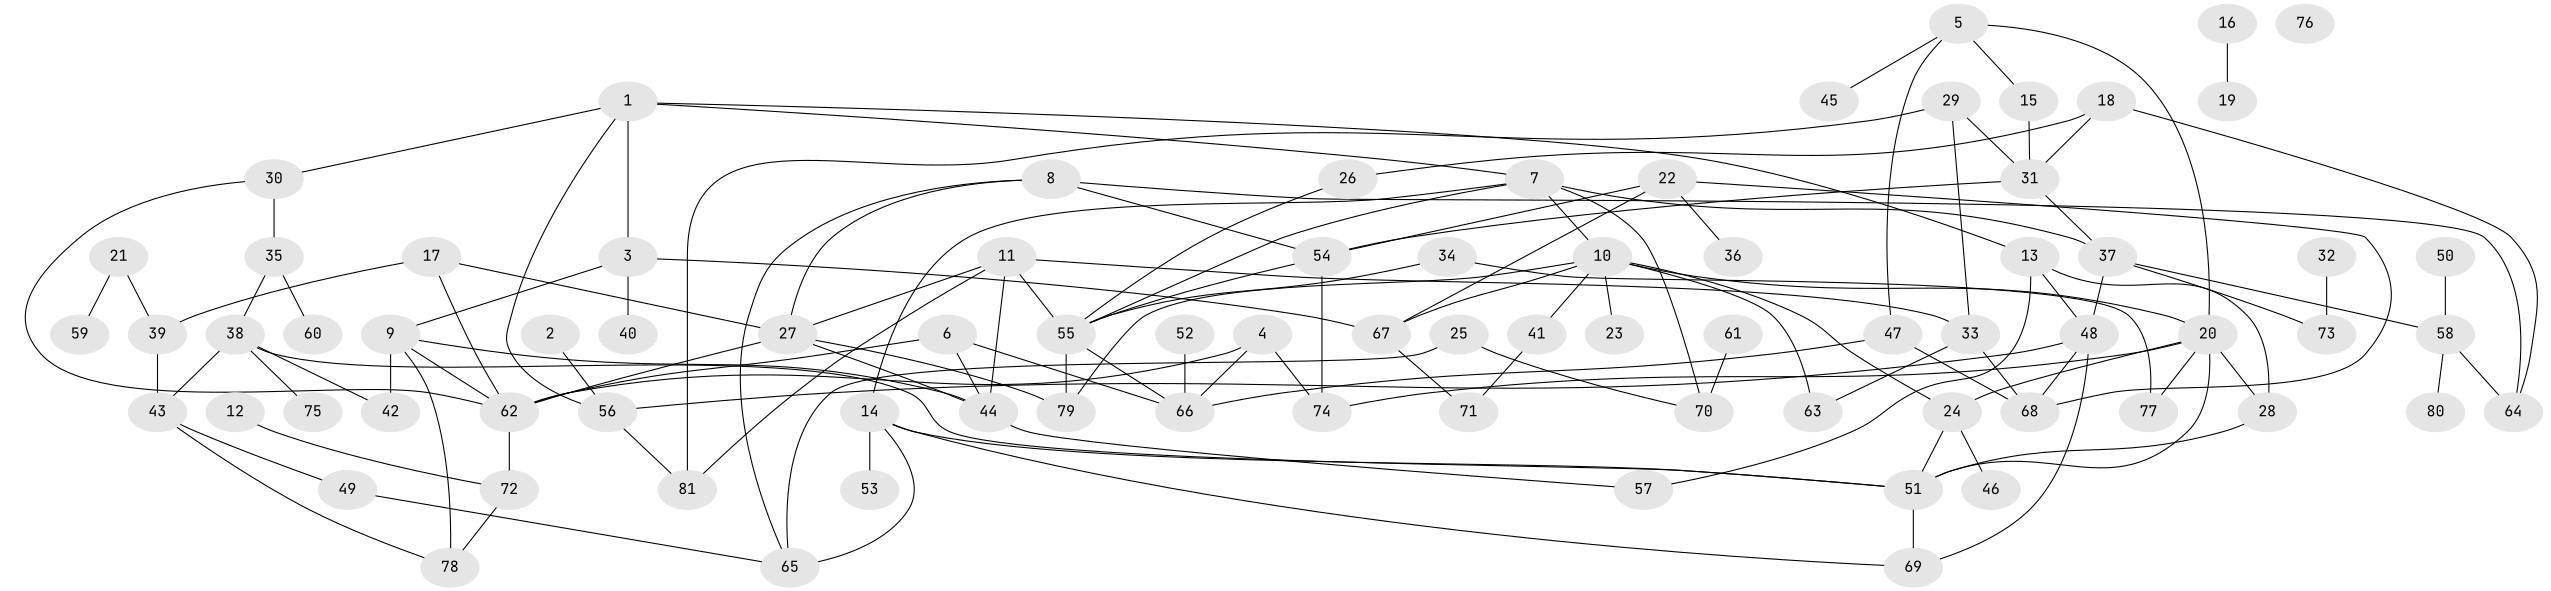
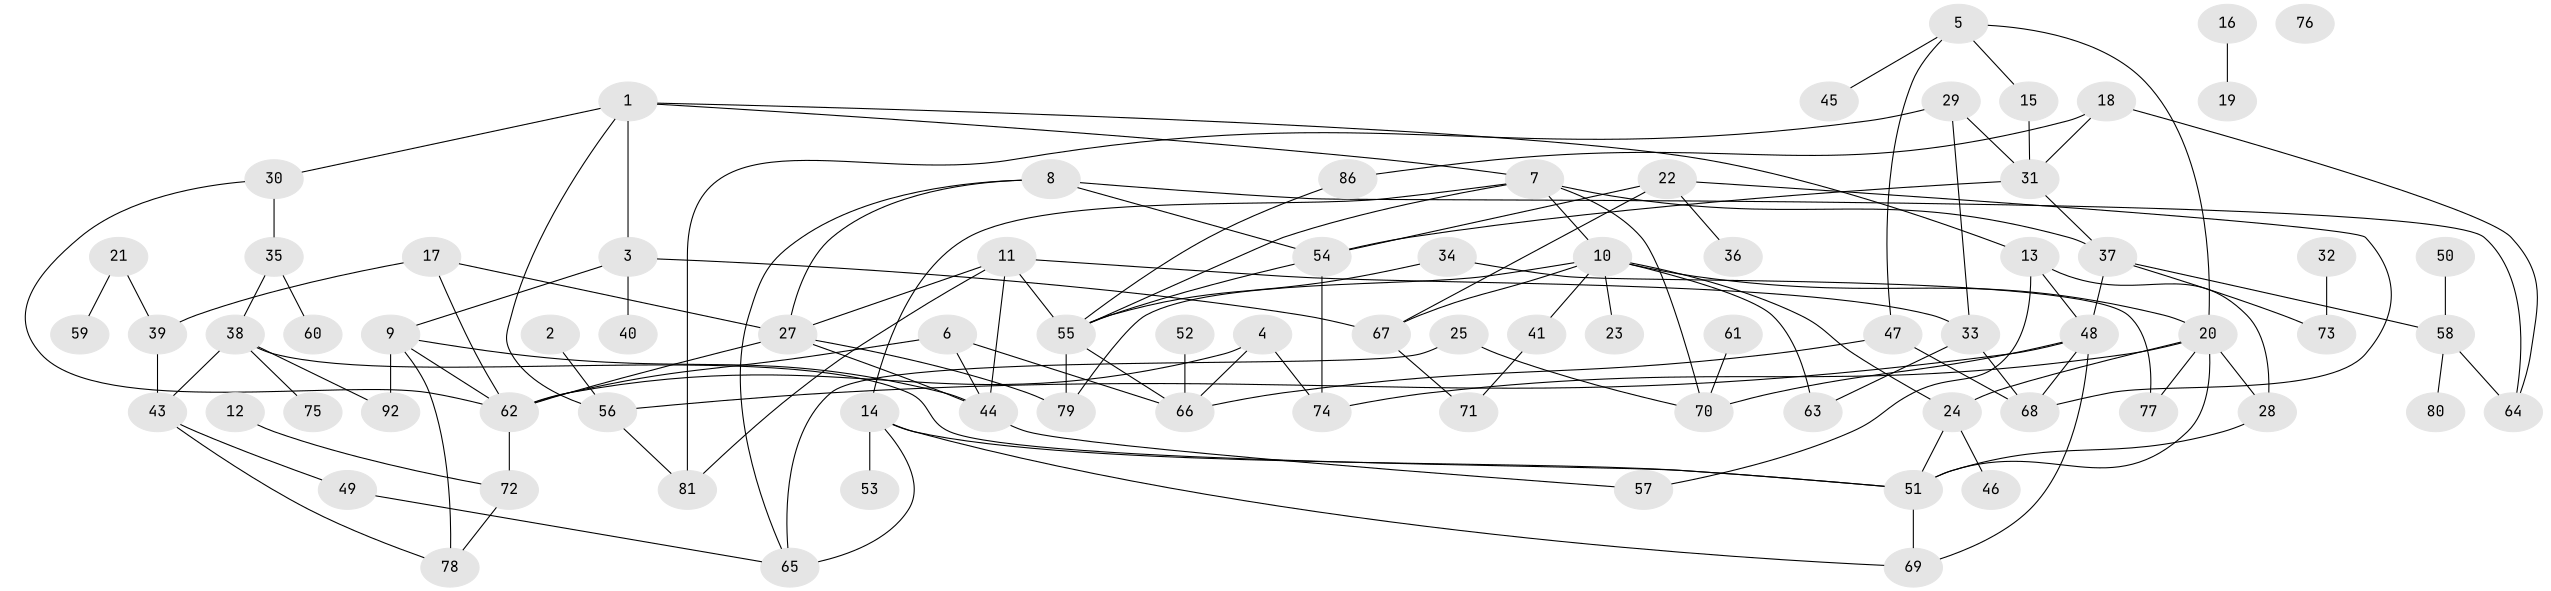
  graph {
    fontname="JetBrains Mono"
    node [color=gray90 fontname="JetBrains Mono" style=filled]
    edge [fontname="JetBrains Mono"]
    1
    3
    7
    13
    30
    56
    9
    40
    67
    10
    14
    37
    55
    70
    28
    48
    57
    62
    35
    81
    2
    44
-   42
+   42 [label=92]
    78
    71
    4
    66
    74
    72
    5
    15
    20
    45
    47
    31
    24
    51
    77
    68
    6
    23
    41
    63
    79
    65
    53
    69
    73
    58
    8
    27
    54
    64
    46
    11
    33
    12
    16
    19
    17
    39
    43
    18
-   26
+   26 [label=86]
    21
    59
    22
    36
    25
    29
    38
    60
    32
    34
    75
    80
    49
    50
    52
    61
    76
    1 -- 3
    1 -- 7
    1 -- 13
    1 -- 30
    1 -- 56
    3 -- 9
    3 -- 40
    3 -- 67
    7 -- 10
    7 -- 14
    7 -- 37
    7 -- 55
    7 -- 70
    13 -- 28
    13 -- 48
    13 -- 57
    30 -- 62
    30 -- 35
    56 -- 81
    9 -- 62
    9 -- 44
    9 -- 42
    9 -- 78
    67 -- 71
    10 -- 67
    10 -- 20
    10 -- 24
    10 -- 23
    10 -- 41
    10 -- 63
    10 -- 79
    14 -- 51
    14 -- 65
    14 -- 53
    14 -- 69
    37 -- 48
    37 -- 73
    37 -- 58
    55 -- 66
    55 -- 79
    28 -- 51
    48 -- 56
+   48 -- 70
    48 -- 68
    48 -- 69
    62 -- 72
    35 -- 38
    35 -- 60
    2 -- 56
    44 -- 57
    4 -- 62
    4 -- 66
    4 -- 74
    72 -- 78
    5 -- 15
    5 -- 20
    5 -- 45
    5 -- 47
    15 -- 31
    20 -- 28
    20 -- 74
    20 -- 24
    20 -- 51
    20 -- 77
    47 -- 66
    47 -- 68
    31 -- 37
    31 -- 54
    24 -- 51
    24 -- 46
    51 -- 69
    6 -- 62
    6 -- 44
    6 -- 66
    41 -- 71
    58 -- 64
    58 -- 80
    8 -- 65
    8 -- 27
    8 -- 54
    8 -- 64
    27 -- 62
    27 -- 44
    27 -- 79
    54 -- 55
    54 -- 74
    11 -- 55
    11 -- 81
    11 -- 44
    11 -- 27
    11 -- 33
    33 -- 68
    33 -- 63
    12 -- 72
    16 -- 19
    17 -- 62
    17 -- 27
    17 -- 39
    39 -- 43
    43 -- 78
    43 -- 49
    18 -- 31
    18 -- 64
    18 -- 26
    26 -- 55
    21 -- 39
    21 -- 59
    22 -- 67
    22 -- 68
    22 -- 54
    22 -- 36
    25 -- 70
    25 -- 65
    29 -- 81
    29 -- 31
    29 -- 33
    38 -- 42
    38 -- 51
    38 -- 43
    38 -- 75
    32 -- 73
    34 -- 55
    34 -- 77
    49 -- 65
    50 -- 58
    52 -- 66
    61 -- 70
  }
